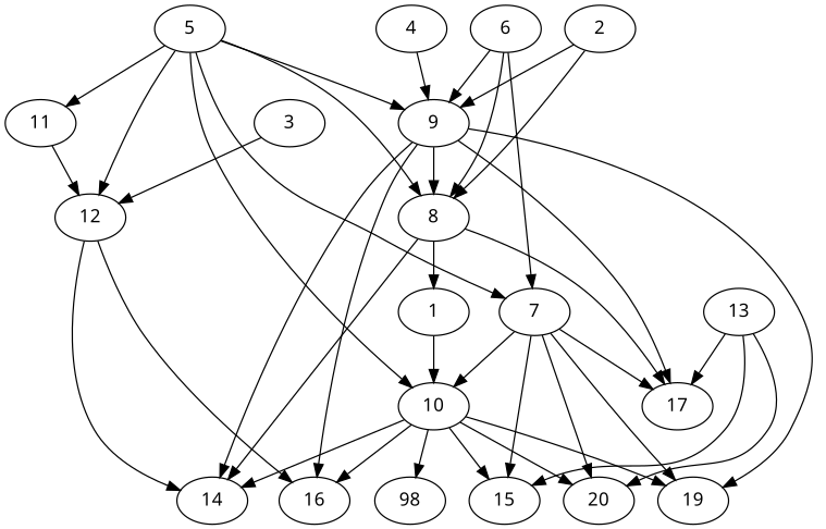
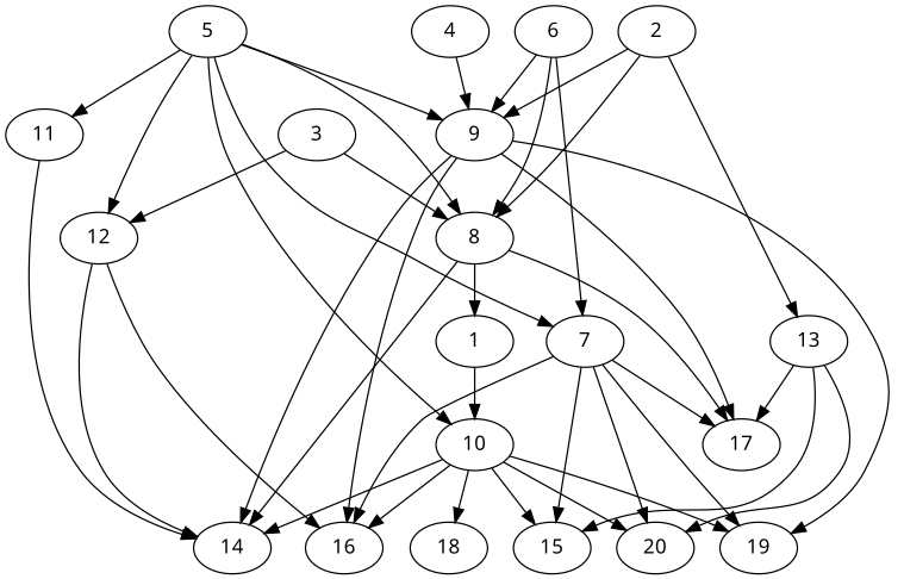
  digraph {
    fontname="Noto Sans"
    node [alpha=0.09 fontname="Noto Sans"]
    edge [fontname="Noto Sans"]
    1 [expect_size=45340672]
    10 [alpha=0.06 expect_size=27927552]
    8 [alpha=0.01 expect_size=8481792]
    17 [alpha=0.02 expect_size=29112320]
    14 [alpha=0.05 expect_size=8334336]
    15 [alpha=0.04 expect_size=35539968]
    16 [alpha=0.14 expect_size=34972672]
    19 [alpha=0.01 expect_size=25457664]
    20 [alpha=0.13 expect_size=23668736]
-   18 [alpha=0.11 expect_size=23545856 label=98]
+   18 [alpha=0.11 expect_size=23545856]
    2 [alpha=0.13 expect_size=12307456]
    9 [alpha=0.19 expect_size=8139776]
    13 [alpha=0.03 expect_size=33350656]
    12 [expect_size=49342464]
    3 [expect_size=18664448]
    4 [alpha=0.12 expect_size=36698112]
    5 [alpha=0.20 expect_size=44152832]
    7 [alpha=0.18 expect_size=43495424]
    11 [alpha=0.01 expect_size=26929152]
    6 [alpha=0.18 expect_size=13231104]
    1 -> 10
    10 -> 14
    10 -> 15
    10 -> 16
    10 -> 19
    10 -> 20
    10 -> 18
    8 -> 1
    8 -> 17
    8 -> 14
    2 -> 8
    2 -> 9
+   2 -> 13
    9 -> 17
    9 -> 14
    9 -> 16
    9 -> 19
    13 -> 17
    13 -> 15
    13 -> 20
    12 -> 14
    12 -> 16
-   9 -> 8
+   3 -> 8
    3 -> 12
    4 -> 9
    5 -> 10
    5 -> 8
    5 -> 9
    5 -> 12
    5 -> 7
    5 -> 11
    7 -> 17
    7 -> 15
-   7 -> 10
+   7 -> 16
    7 -> 19
    7 -> 20
-   11 -> 12
+   11 -> 14
    6 -> 8
    6 -> 9
    6 -> 7
  }
